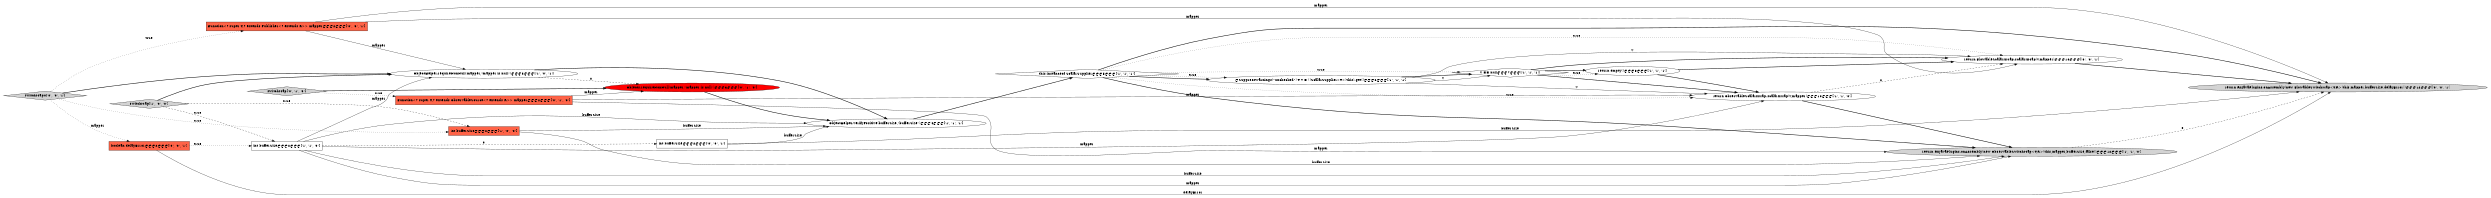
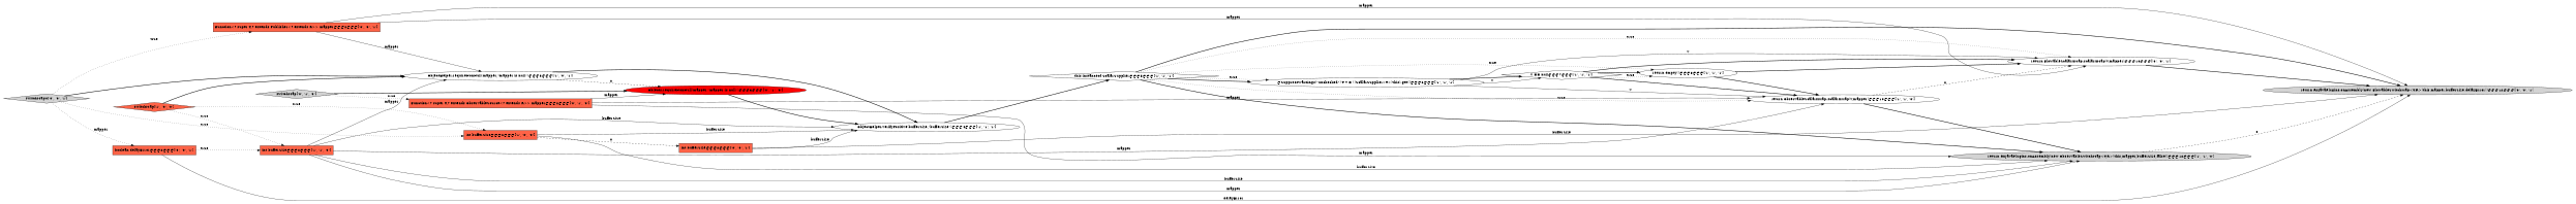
  digraph {
    rankdir=LR
    node [fillcolor=white shape=ellipse style=filled]
    edge [style=solid]
    n1 [label="@SuppressWarnings(\"unchecked\") T v = ((ScalarSupplier<T>)this).get()@@@6@@@['1', '1', '1']"]
    n2 [label="return FlowableScalarXMap.scalarXMap(v,mapper)@@@10@@@['0', '0', '1']"]
    n3 [label="v == null@@@7@@@['1', '1', '1']" shape=diamond]
    n4 [label="return ObservableScalarXMap.scalarXMap(v,mapper)@@@10@@@['1', '1', '0']"]
    n5 [fillcolor=lightgray label="return RxJavaPlugins.onAssembly(new FlowableSwitchMap<T,R>(this,mapper,bufferSize,delayError))@@@12@@@['0', '0', '1']"]
    n6 [label="return empty()@@@8@@@['1', '1', '1']"]
    n7 [fillcolor=lightgray label="return RxJavaPlugins.onAssembly(new ObservableSwitchMap<T,R>(this,mapper,bufferSize,false))@@@12@@@['1', '1', '0']"]
-   n8 [label="int bufferSize@@@2@@@['1', '1', '0']" shape=box]
+   n8 [fillcolor=tomato label="int bufferSize@@@2@@@['1', '1', '0']" shape=box]
    n9 [label="ObjectHelper.verifyPositive(bufferSize,\"bufferSize\")@@@4@@@['1', '1', '1']"]
-   n10 [label="int bufferSize@@@2@@@['0', '0', '1']" shape=box]
+   n10 [fillcolor=tomato label="int bufferSize@@@2@@@['0', '0', '1']" shape=box]
    n11 [label="ObjectHelper.requireNonNull(mapper,\"mapper is null\")@@@3@@@['1', '0', '1']"]
    n12 [label="this instanceof ScalarSupplier@@@5@@@['1', '1', '1']" shape=diamond]
    n13 [fillcolor=red label="Objects.requireNonNull(mapper,\"mapper is null\")@@@3@@@['0', '1', '0']"]
    n14 [fillcolor=lightgray label="switchMap['0', '1', '0']" shape=diamond]
    n15 [fillcolor=tomato label="Function<? super T,? extends ObservableSource<? extends R>> mapper@@@2@@@['0', '1', '0']" shape=box]
    n16 [fillcolor=tomato label="int bufferSize@@@2@@@['1', '0', '0']" shape=box]
-   n17 [fillcolor=lightgray label="switchMap['1', '0', '0']" shape=diamond]
+   n17 [fillcolor=tomato label="switchMap['1', '0', '0']" shape=diamond]
    n18 [fillcolor=tomato label="boolean delayError@@@2@@@['0', '0', '1']" shape=box]
    n19 [fillcolor=lightgray label="switchMap0['0', '0', '1']" shape=diamond]
    n20 [fillcolor=tomato label="Function<? super T,? extends Publisher<? extends R>> mapper@@@2@@@['0', '0', '1']" shape=box]
    n1 -> n2 [label=v]
    n1 -> n3 [style=bold]
    n1 -> n3 [label=v]
    n1 -> n4 [label=v]
    n2 -> n5 [style=bold]
    n3 -> n2 [style=bold]
    n3 -> n4 [style=bold]
    n3 -> n6 [style=bold]
    n3 -> n6 [label=true style=dotted]
    n4 -> n2 [label=0 style=dashed]
    n4 -> n7 [style=bold]
    n6 -> n2 [style=bold]
    n6 -> n4 [style=bold]
    n7 -> n5 [label=0 style=dashed]
    n8 -> n4 [label=mapper]
    n8 -> n7 [label=bufferSize]
    n8 -> n7 [label=mapper]
    n8 -> n9 [label=bufferSize]
-   n8 -> n10 [label=0 style=dashed]
+   n16 -> n10 [label=0 style=dashed]
    n8 -> n11 [label=mapper]
    n9 -> n12 [style=bold]
    n10 -> n5 [label=bufferSize]
    n10 -> n9 [label=bufferSize]
    n11 -> n9 [style=bold]
    n11 -> n13 [label=0 style=dashed]
    n12 -> n1 [style=bold]
    n12 -> n1 [label=true style=dotted]
    n12 -> n2 [label=true style=dotted]
-   n12 -> n3 [label=true style=dotted]
+   n12 -> n6 [label=true style=dotted]
    n12 -> n4 [label=true style=dotted]
    n12 -> n5 [style=bold]
    n12 -> n7 [style=bold]
    n13 -> n9 [style=bold]
    n14 -> n13 [style=bold]
    n14 -> n15 [label=true style=dotted]
    n15 -> n4 [label=mapper]
    n15 -> n7 [label=mapper]
    n15 -> n13 [label=mapper]
    n16 -> n7 [label=bufferSize]
    n16 -> n9 [label=bufferSize]
-   n17 -> n8 [label=true style=dashed]
+   n17 -> n8 [label=true style=dotted]
    n17 -> n11 [style=bold]
-   n17 -> n16 [label=true style=dashed]
+   n17 -> n16 [label=true style=dotted]
    n18 -> n5 [label=delayError]
    n18 -> n8 [label=true style=dotted]
    n19 -> n11 [style=bold]
    n19 -> n16 [label=true style=dotted]
    n19 -> n18 [label=mapper style=dotted]
    n19 -> n20 [label=true style=dotted]
    n20 -> n2 [label=mapper]
    n20 -> n5 [label=mapper]
    n20 -> n11 [label=mapper]
  }
